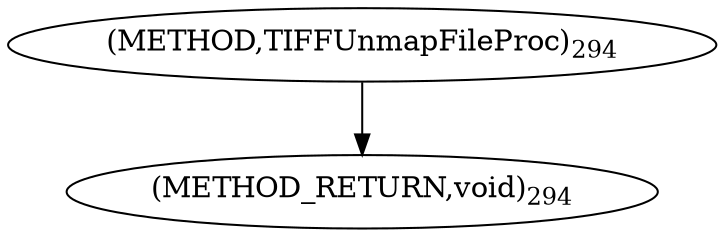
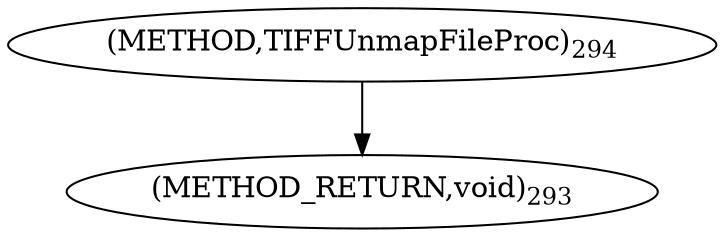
  digraph {
    n1 [label=<(METHOD,TIFFUnmapFileProc)<SUB>294</SUB>>]
-   n2 [label=<(METHOD_RETURN,void)<SUB>294</SUB>>]
+   n2 [label=<(METHOD_RETURN,void)<SUB>293</SUB>>]
    n1 -> n2
  }
